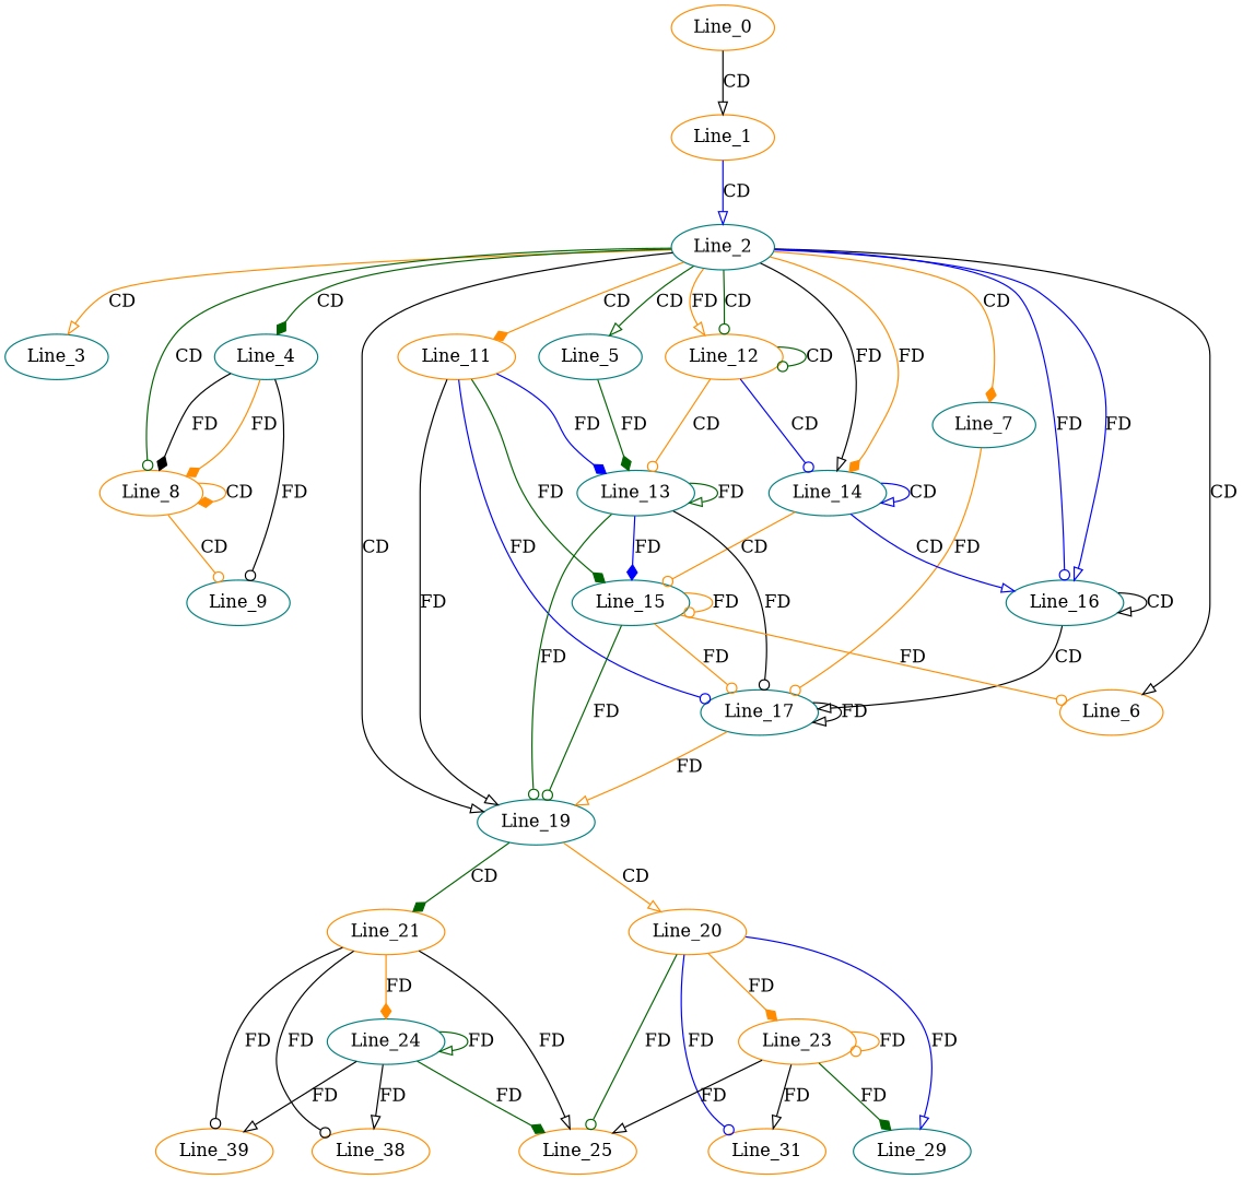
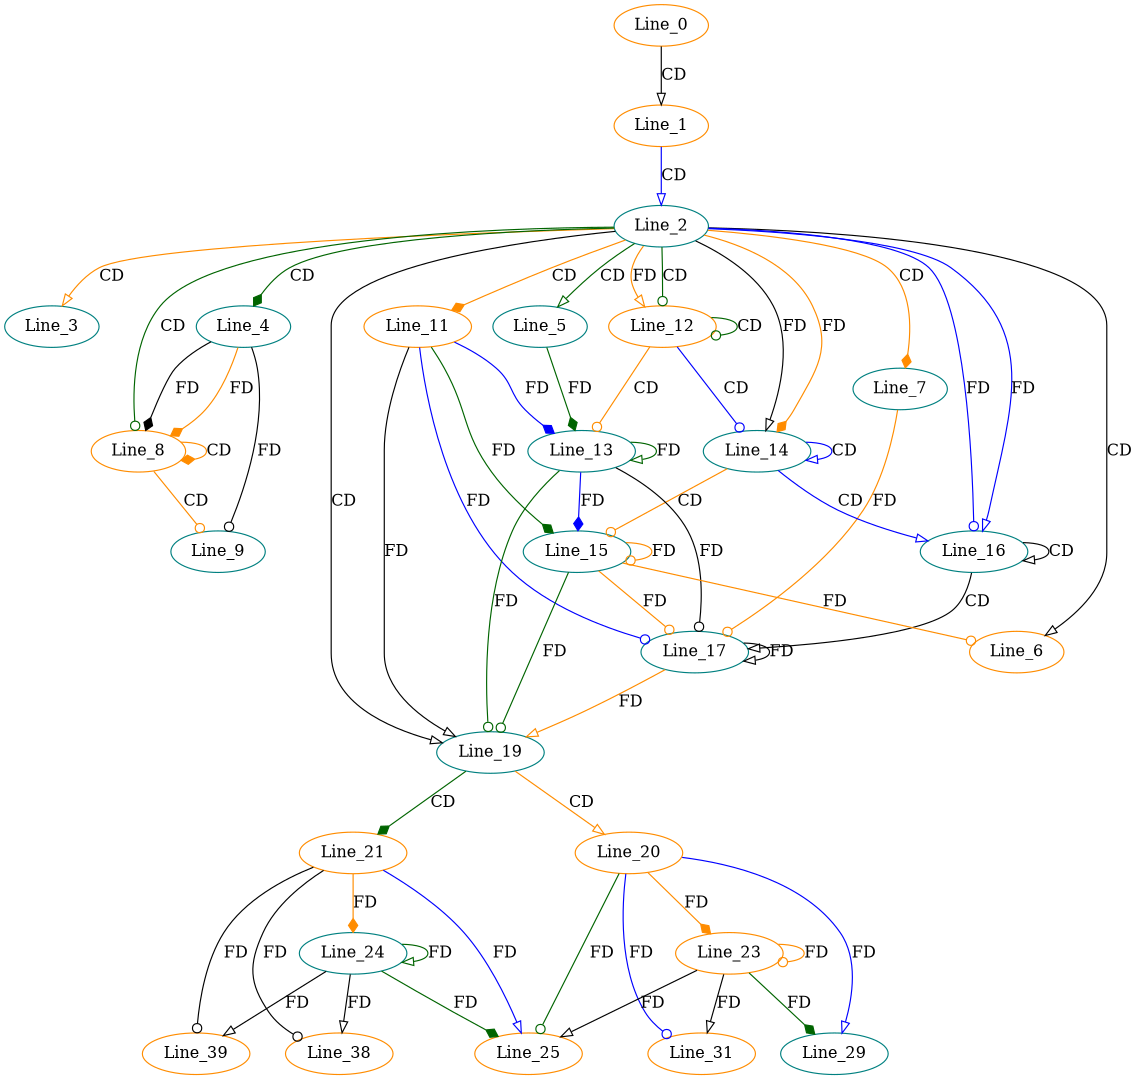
  digraph {
    node [color=teal]
    edge [arrowhead=onormal color=darkorange]
    Line_0 [color=darkorange]
    Line_1 [color=darkorange]
    Line_2
    Line_3
    Line_4
    Line_5
    Line_6 [color=darkorange]
    Line_7
    Line_8 [color=darkorange]
    Line_11 [color=darkorange]
    Line_12 [color=darkorange]
    Line_14
    Line_16
    Line_19
    Line_9
    Line_13
    Line_17
    Line_15
    Line_20 [color=darkorange]
    Line_21 [color=darkorange]
    Line_23 [color=darkorange]
    Line_25 [color=darkorange]
    Line_29
    Line_31 [color=darkorange]
    Line_24
    n26 [color=darkorange label=Line_39]
    Line_38 [color=darkorange]
    Line_0 -> Line_1 [color=black label=CD]
    Line_1 -> Line_2 [color=blue label=CD]
    Line_2 -> Line_3 [label=CD]
    Line_2 -> Line_4 [arrowhead=diamond color=darkgreen label=CD]
    Line_2 -> Line_5 [color=darkgreen label=CD]
    Line_2 -> Line_6 [color=black label=CD]
    Line_2 -> Line_7 [arrowhead=diamond label=CD]
    Line_2 -> Line_8 [arrowhead=odot color=darkgreen label=CD]
    Line_2 -> Line_11 [arrowhead=diamond label=CD]
    Line_2 -> Line_12 [arrowhead=odot color=darkgreen label=CD]
    Line_2 -> Line_12 [label=FD]
    Line_2 -> Line_14 [color=black label=FD]
    Line_2 -> Line_14 [arrowhead=diamond label=FD]
    Line_2 -> Line_16 [arrowhead=odot color=blue label=FD]
    Line_2 -> Line_16 [color=blue label=FD]
    Line_2 -> Line_19 [color=black label=CD]
    Line_4 -> Line_8 [arrowhead=diamond label=FD]
    Line_4 -> Line_8 [arrowhead=diamond color=black label=FD]
    Line_4 -> Line_9 [arrowhead=odot color=black label=FD]
    Line_5 -> Line_13 [arrowhead=diamond color=darkgreen label=FD]
    Line_7 -> Line_17 [arrowhead=odot label=FD]
    Line_8 -> Line_8 [arrowhead=diamond label=CD]
    Line_8 -> Line_9 [arrowhead=odot label=CD]
    Line_11 -> Line_19 [color=black label=FD]
    Line_11 -> Line_13 [arrowhead=diamond color=blue label=FD]
    Line_11 -> Line_17 [arrowhead=odot color=blue label=FD]
    Line_11 -> Line_15 [arrowhead=diamond color=darkgreen label=FD]
    Line_12 -> Line_12 [arrowhead=odot color=darkgreen label=CD]
    Line_12 -> Line_14 [arrowhead=odot color=blue label=CD]
    Line_12 -> Line_13 [arrowhead=odot label=CD]
    Line_14 -> Line_14 [color=blue label=CD]
    Line_14 -> Line_16 [color=blue label=CD]
    Line_14 -> Line_15 [arrowhead=odot label=CD]
    Line_16 -> Line_16 [color=black label=CD]
    Line_16 -> Line_17 [color=black label=CD]
    Line_19 -> Line_20 [label=CD]
    Line_19 -> Line_21 [arrowhead=diamond color=darkgreen label=CD]
    Line_13 -> Line_19 [arrowhead=odot color=darkgreen label=FD]
    Line_13 -> Line_13 [color=darkgreen label=FD]
    Line_13 -> Line_17 [arrowhead=odot color=black label=FD]
    Line_13 -> Line_15 [arrowhead=diamond color=blue label=FD]
    Line_17 -> Line_19 [label=FD]
    Line_17 -> Line_17 [color=black label=FD]
    Line_15 -> Line_6 [arrowhead=odot label=FD]
    Line_15 -> Line_19 [arrowhead=odot color=darkgreen label=FD]
    Line_15 -> Line_17 [arrowhead=odot label=FD]
    Line_15 -> Line_15 [arrowhead=odot label=FD]
    Line_20 -> Line_23 [arrowhead=diamond label=FD]
    Line_20 -> Line_25 [arrowhead=odot color=darkgreen label=FD]
    Line_20 -> Line_29 [color=blue label=FD]
    Line_20 -> Line_31 [arrowhead=odot color=blue label=FD]
-   Line_21 -> Line_25 [color=black label=FD]
+   Line_21 -> Line_25 [color=blue label=FD]
    Line_21 -> Line_24 [arrowhead=diamond label=FD]
    Line_21 -> n26 [arrowhead=odot color=black label=FD]
    Line_21 -> Line_38 [arrowhead=odot color=black label=FD]
    Line_23 -> Line_23 [arrowhead=odot label=FD]
    Line_23 -> Line_25 [color=black label=FD]
    Line_23 -> Line_29 [arrowhead=diamond color=darkgreen label=FD]
    Line_23 -> Line_31 [color=black label=FD]
    Line_24 -> Line_25 [arrowhead=diamond color=darkgreen label=FD]
    Line_24 -> Line_24 [color=darkgreen label=FD]
    Line_24 -> n26 [color=black label=FD]
    Line_24 -> Line_38 [color=black label=FD]
  }
